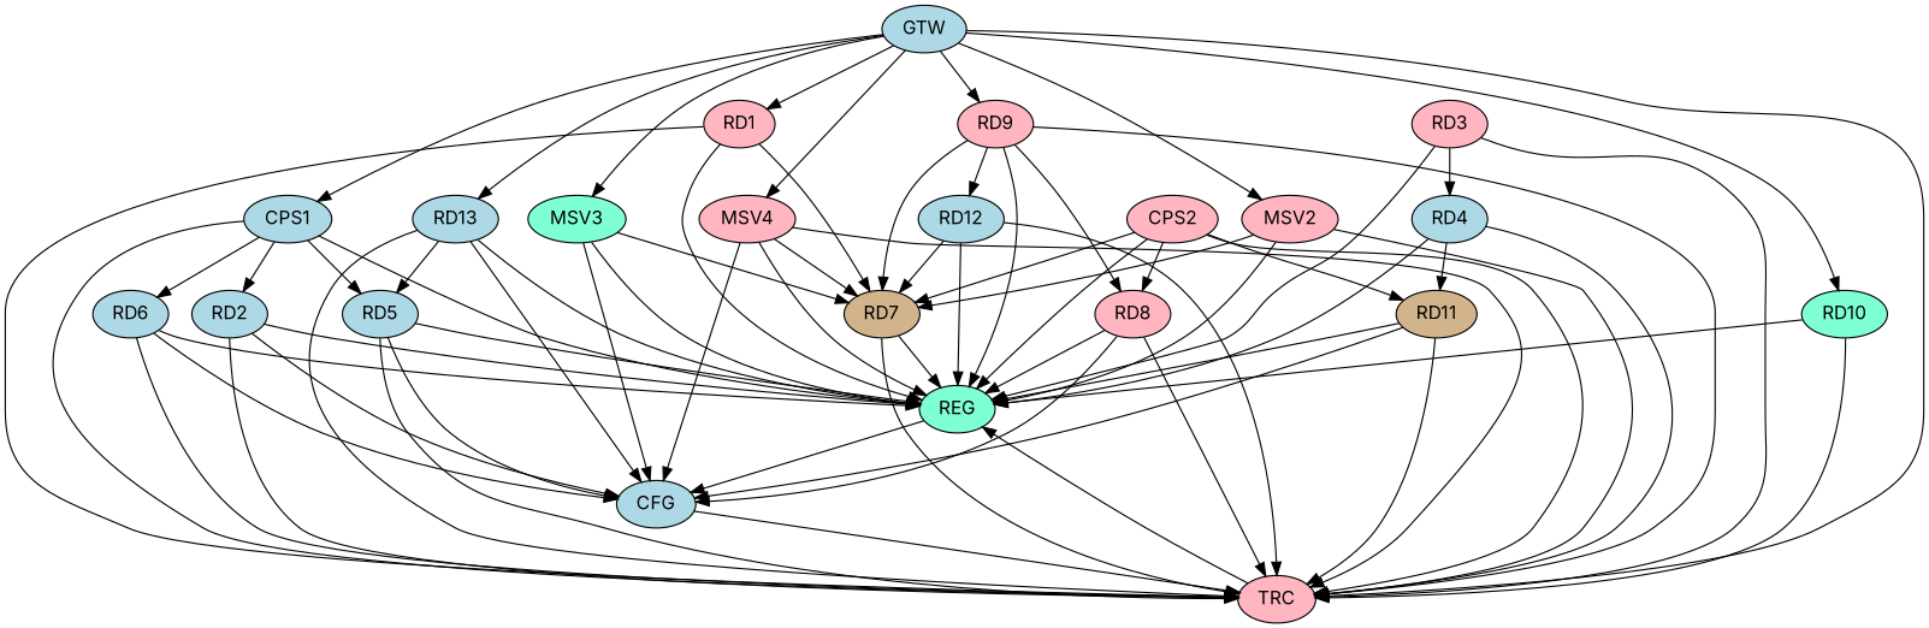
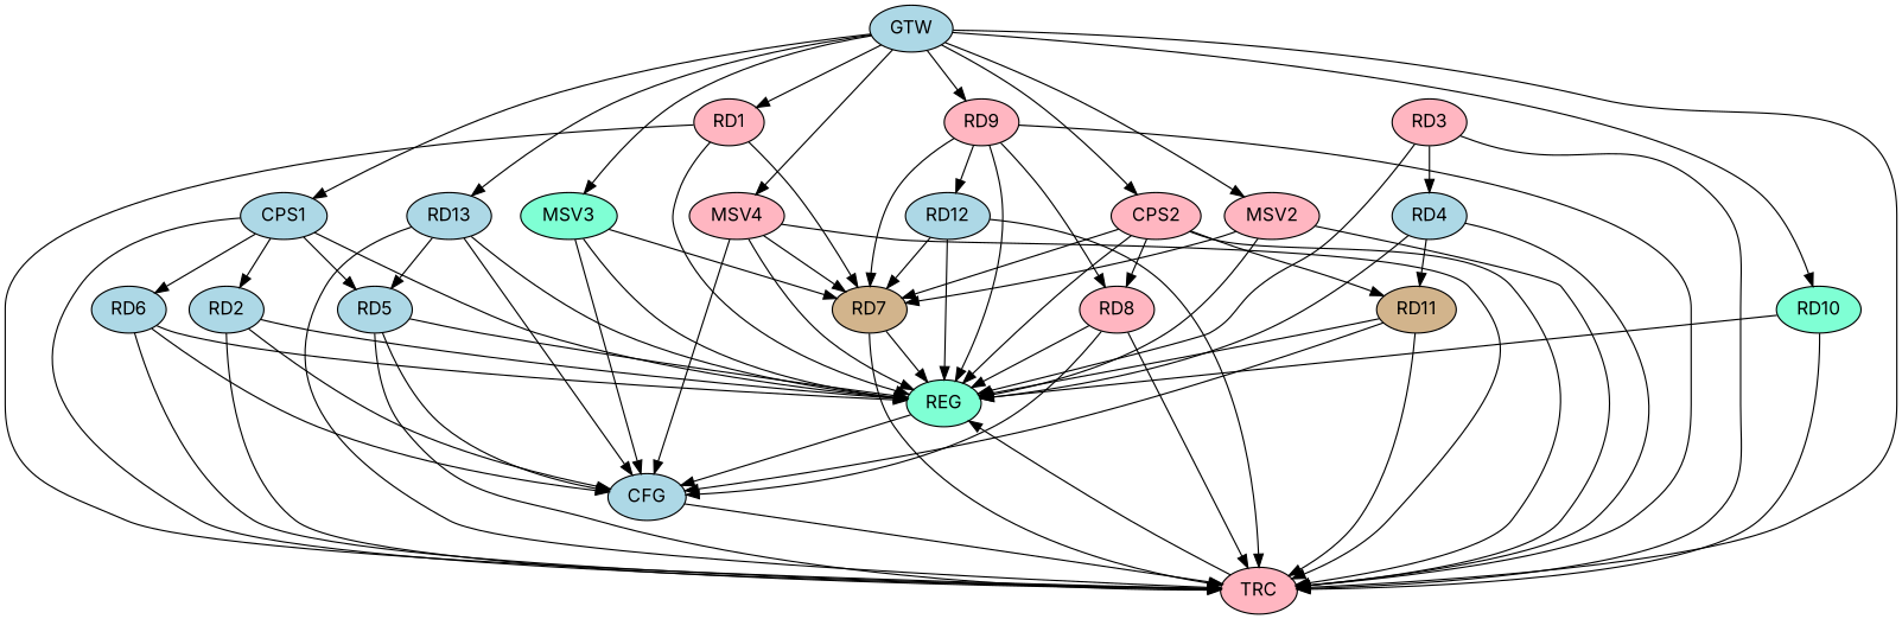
  strict digraph {
    fontname=Inter
    node [fillcolor=lightblue fontname=Inter style=filled]
    edge [fontname=Inter]
    n1 [fillcolor=lightpink label=RD1]
    n2 [fillcolor=tan label=RD7]
    n3 [fillcolor=aquamarine label=REG]
    n4 [fillcolor=lightpink label=TRC]
    n5 [label=CFG]
    n6 [label=RD2]
    n7 [fillcolor=lightpink label=RD3]
    n8 [label=RD4]
    n9 [fillcolor=tan label=RD11]
    n10 [label=RD5]
    n11 [label=RD6]
    n12 [fillcolor=lightpink label=RD8]
    n13 [fillcolor=lightpink label=RD9]
    n14 [label=RD12]
    n15 [fillcolor=aquamarine label=RD10]
    n16 [label=RD13]
    n17 [label=CPS1]
    n18 [fillcolor=lightpink label=CPS2]
    n19 [label=GTW]
    n20 [fillcolor=lightpink label=MSV2]
    n21 [fillcolor=aquamarine label=MSV3]
    n22 [fillcolor=lightpink label=MSV4]
    n1 -> n2
    n1 -> n3
    n1 -> n4
    n2 -> n3
    n2 -> n4
    n3 -> n5
    n4 -> n3
    n5 -> n4
    n6 -> n3
    n6 -> n4
    n6 -> n5
    n7 -> n3
    n7 -> n4
    n7 -> n8
    n8 -> n3
    n8 -> n4
    n8 -> n9
    n9 -> n3
    n9 -> n4
    n9 -> n5
    n10 -> n3
    n10 -> n4
    n10 -> n5
    n11 -> n3
    n11 -> n4
    n11 -> n5
    n12 -> n3
    n12 -> n4
    n12 -> n5
    n13 -> n2
    n13 -> n3
    n13 -> n4
    n13 -> n12
    n13 -> n14
    n14 -> n2
    n14 -> n3
    n14 -> n4
    n15 -> n3
    n15 -> n4
    n16 -> n3
    n16 -> n4
    n16 -> n5
    n16 -> n10
    n17 -> n3
    n17 -> n4
    n17 -> n6
    n17 -> n10
    n17 -> n11
    n18 -> n2
    n18 -> n3
    n18 -> n4
    n18 -> n9
    n18 -> n12
    n19 -> n1
    n19 -> n4
    n19 -> n13
    n19 -> n15
    n19 -> n16
    n19 -> n17
+   n19 -> n18
    n19 -> n20
    n19 -> n21
    n19 -> n22
    n20 -> n2
    n20 -> n3
    n20 -> n4
    n21 -> n2
    n21 -> n3
    n21 -> n5
    n22 -> n2
    n22 -> n3
    n22 -> n4
    n22 -> n5
  }
